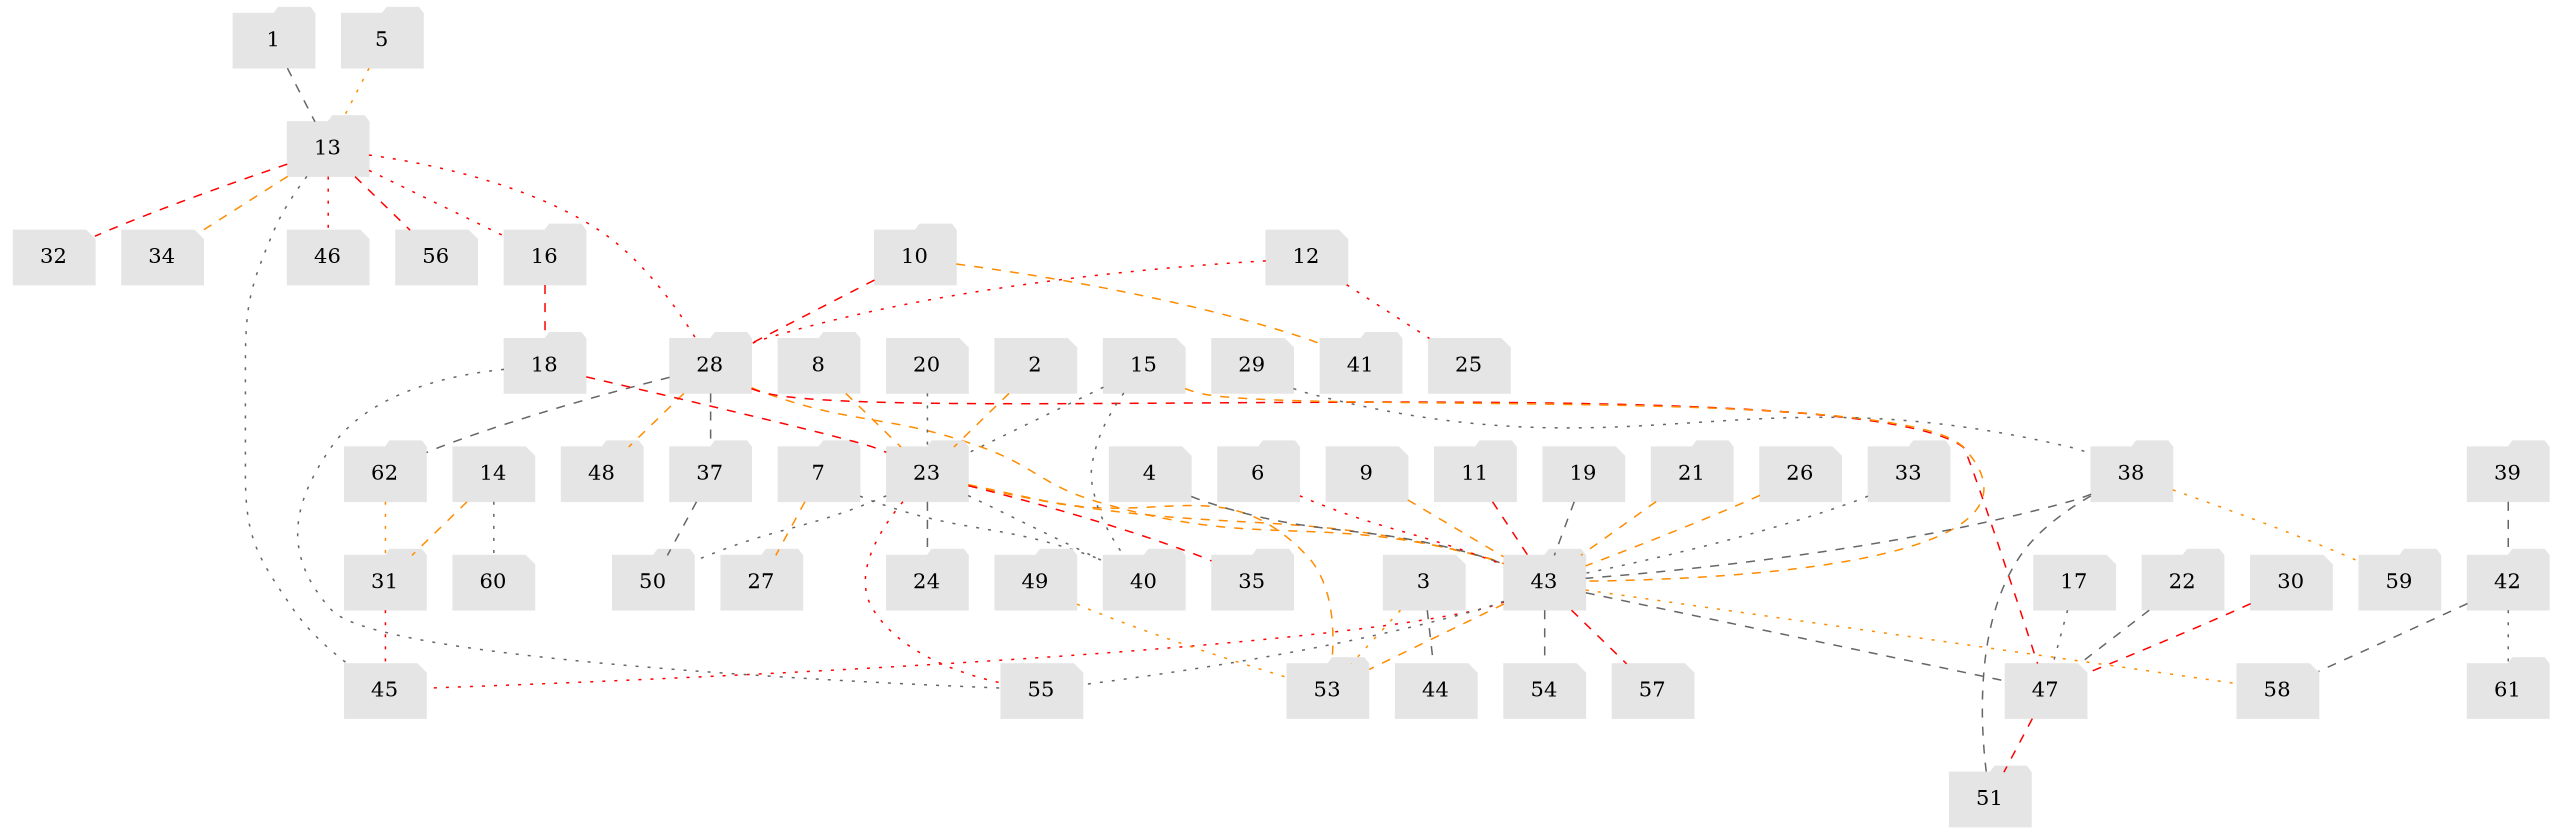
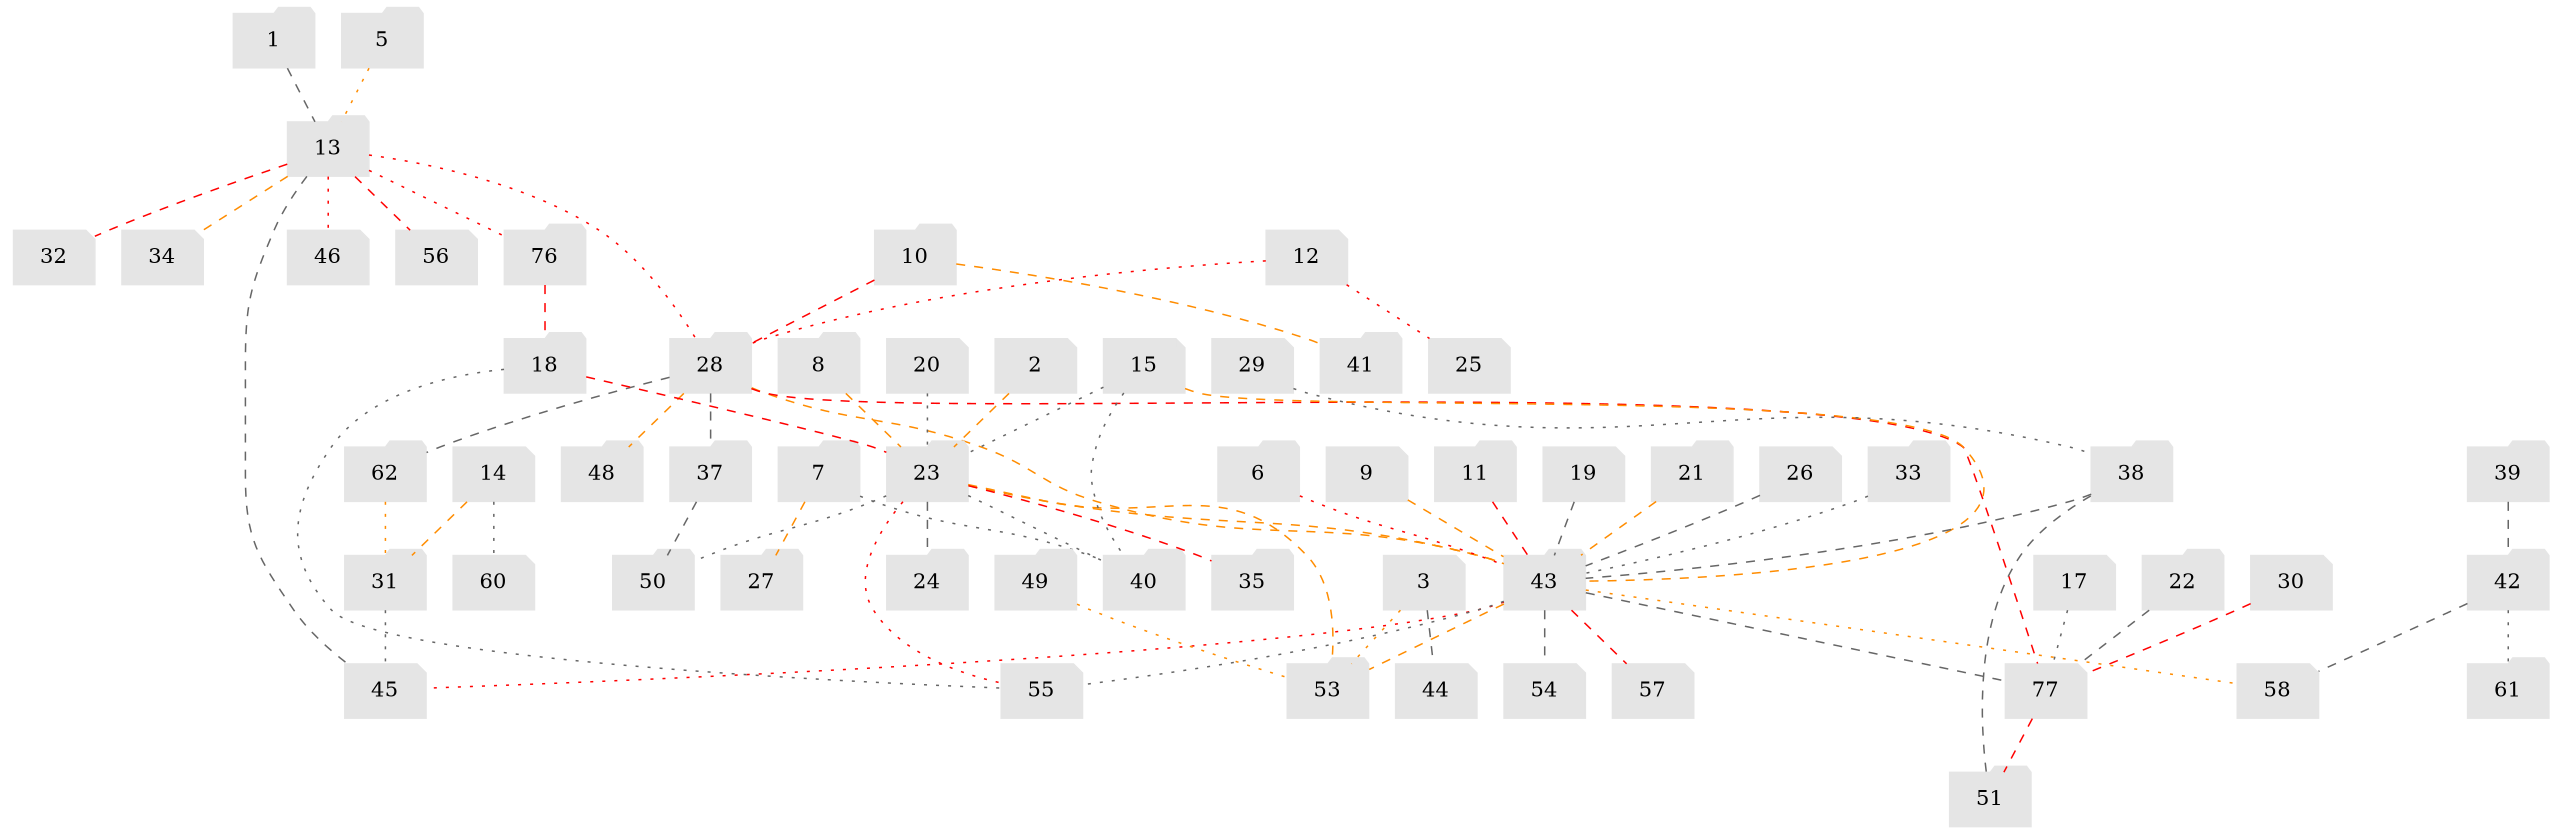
  graph {
    node [color=gray90 shape=folder style=filled]
    edge [color=gray40 style=dashed weight=1.0]
    1
    13
    28
-   16
+   16 [label=76]
    32 [shape=note]
    34 [shape=note]
    45 [shape=note]
    46 [shape=note]
    56 [shape=note]
    2 [shape=note]
    23
    53
    43
    40
    55 [shape=note]
    24
    35
    50
    3 [shape=note]
    44 [shape=note]
-   4 [shape=note]
-   47 [shape=note]
+   47 [shape=note label=77]
    58 [shape=note]
    54 [shape=note]
    57 [shape=note]
    5
    6
    7
    27
    8
    9 [shape=note]
    10
    41
    37
    48
    62
    11
    12 [shape=note]
    25 [shape=note]
    18
    14 [shape=note]
    31
    60 [shape=note]
    15 [shape=note]
    17 [shape=note]
    51
    19 [shape=note]
    20 [shape=note]
    21
    22
    26 [shape=note]
    29 [shape=note]
    38
-   59
    30 [shape=note]
    33
    39
    42
    61
    49
    1 -- 13
    13 -- 28 [color=red style=dotted]
    13 -- 16 [color=red style=dotted]
    13 -- 32 [color=red]
    13 -- 34 [color=darkorange]
-   13 -- 45 [style=dotted]
+   13 -- 45
    13 -- 46 [color=red style=dotted]
    13 -- 56 [color=red]
    28 -- 43 [color=darkorange]
    28 -- 47 [color=red]
    28 -- 37
    28 -- 48 [color=darkorange]
    28 -- 62
    16 -- 18 [color=red]
    2 -- 23 [color=darkorange]
    23 -- 53 [color=darkorange]
    23 -- 43 [color=darkorange]
    23 -- 40 [style=dotted]
    23 -- 55 [color=red style=dotted]
    23 -- 24
    23 -- 35 [color=red]
    23 -- 50 [style=dotted]
    43 -- 45 [color=red style=dotted]
    43 -- 53 [color=darkorange]
    43 -- 55 [style=dotted weight=2.0]
    43 -- 47
    43 -- 58 [color=darkorange style=dotted]
    43 -- 54
    43 -- 57 [color=red]
    3 -- 53 [color=darkorange style=dotted]
    3 -- 44
-   4 -- 43
    47 -- 51 [color=red]
    5 -- 13 [color=darkorange style=dotted]
    6 -- 43 [color=red style=dotted]
    7 -- 40 [style=dotted]
    7 -- 27 [color=darkorange]
    8 -- 23 [color=darkorange]
    9 -- 43 [color=darkorange]
    10 -- 28 [color=red]
    10 -- 41 [color=darkorange]
    37 -- 50
    62 -- 31 [color=darkorange style=dotted]
    11 -- 43 [color=red]
    12 -- 28 [color=red style=dotted]
    12 -- 25 [color=red style=dotted]
    18 -- 23 [color=red]
    18 -- 55 [style=dotted]
    14 -- 31 [color=darkorange]
    14 -- 60 [style=dotted]
-   31 -- 45 [color=red style=dotted]
+   31 -- 45 [style=dotted]
    15 -- 23 [style=dotted]
    15 -- 43 [color=darkorange]
    15 -- 40 [style=dotted]
    17 -- 47 [style=dotted]
    19 -- 43
    20 -- 23 [style=dotted]
    21 -- 43 [color=darkorange]
    22 -- 47
-   26 -- 43 [color=darkorange weight=2.0]
+   26 -- 43 [weight=2.0]
    29 -- 38 [style=dotted]
    38 -- 43
    38 -- 51
-   38 -- 59 [color=darkorange style=dotted]
    30 -- 47 [color=red]
    33 -- 43 [style=dotted]
    39 -- 42
    42 -- 58
    42 -- 61 [style=dotted]
    49 -- 53 [color=darkorange style=dotted]
  }
